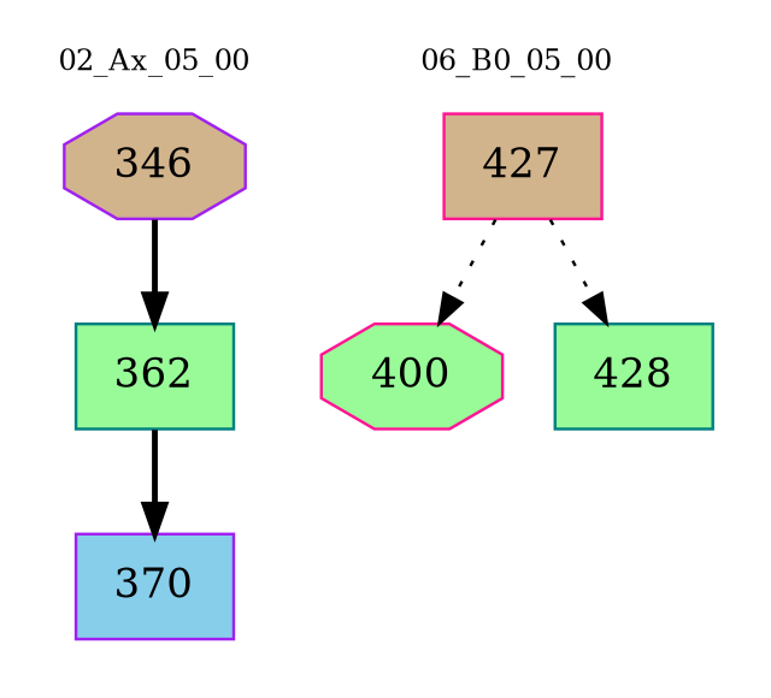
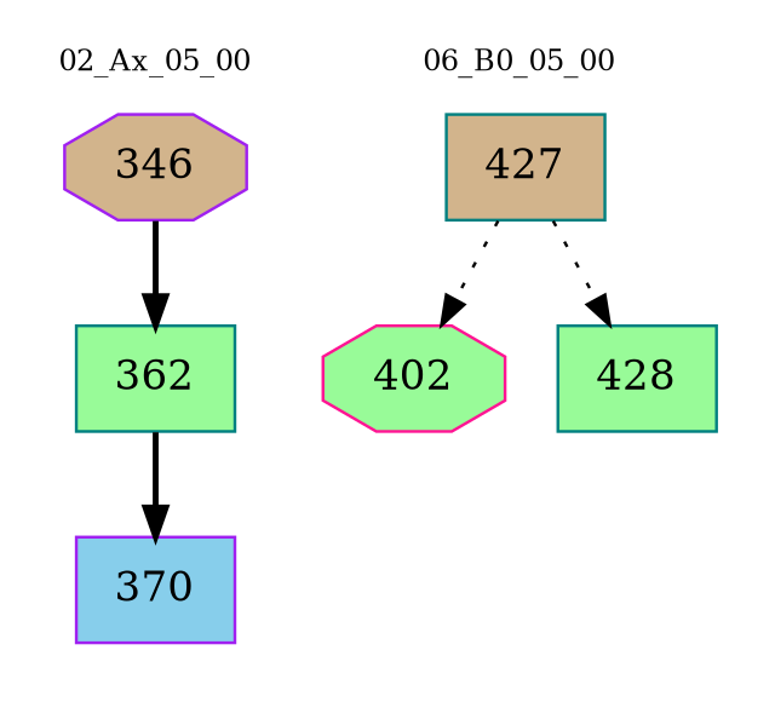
  digraph {
    node [color=teal fillcolor=palegreen shape=box style=filled]
    edge [color=black style=bold]
    n1 [label=362]
    n2 [color=purple fillcolor=tan label=346 shape=octagon]
    n3 [color=purple fillcolor=skyblue label=370]
-   n4 [color=deeppink fillcolor=tan label=427]
-   n5 [color=deeppink label=400 shape=octagon]
+   n4 [fillcolor=tan label=427]
+   n5 [color=deeppink label=402 shape=octagon]
    n6 [label=428]
    subgraph cluster_1 {
      color=white
      fontsize=10
      label="02_Ax_05_00"
      n1
      n2
      n3
    }
    subgraph cluster_2 {
      color=white
      fontsize=10
      label="06_B0_05_00"
      n4
      n5
      n6
    }
    n1 -> n3
    n2 -> n1
    n4 -> n5 [style=dotted]
    n4 -> n6 [style=dotted]
  }
